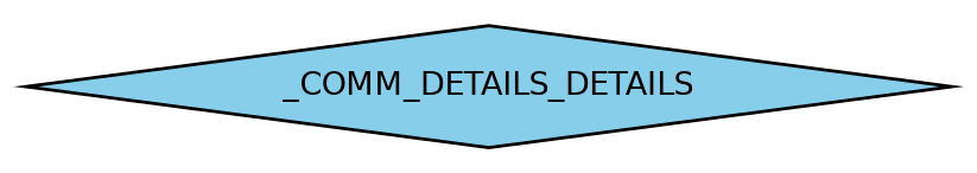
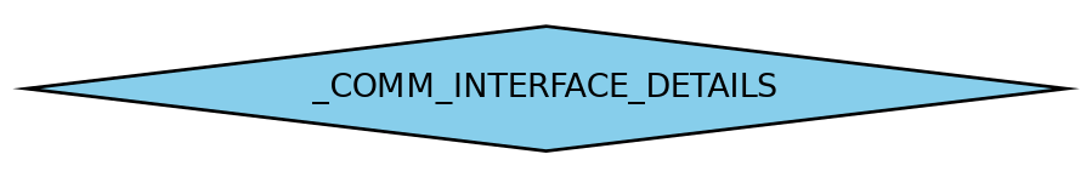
  digraph {
    rankdir=LR
-   n1 [color=black fillcolor=skyblue fontname=Helvetica fontsize=10 height=0.2 label=_COMM_DETAILS_DETAILS shape=diamond style=filled width=0.4]
+   n1 [color=black fillcolor=skyblue fontname=Helvetica fontsize=10 height=0.2 label=_COMM_INTERFACE_DETAILS shape=diamond style=filled width=0.4]
  }
